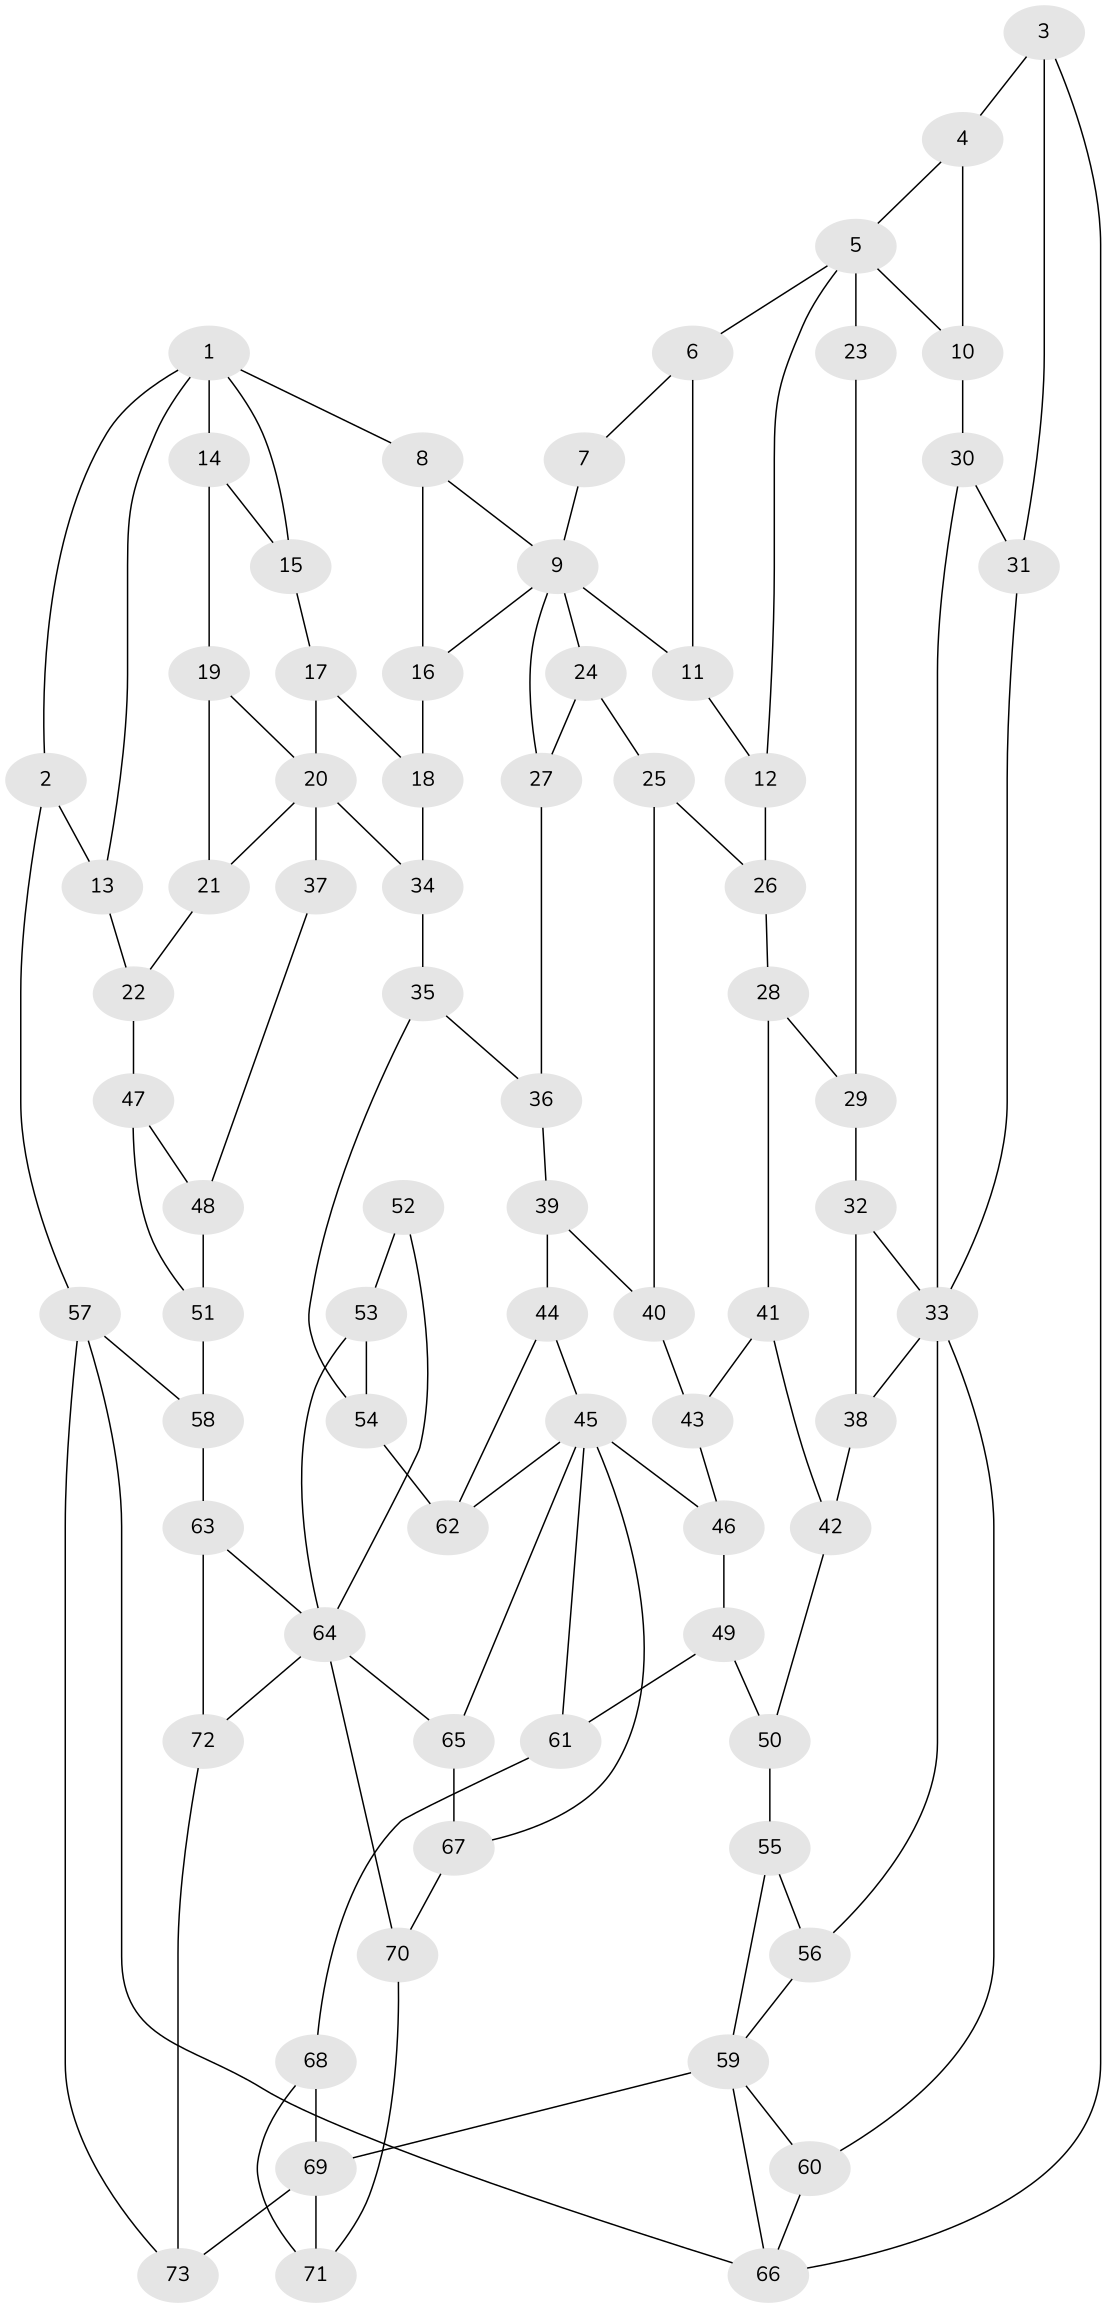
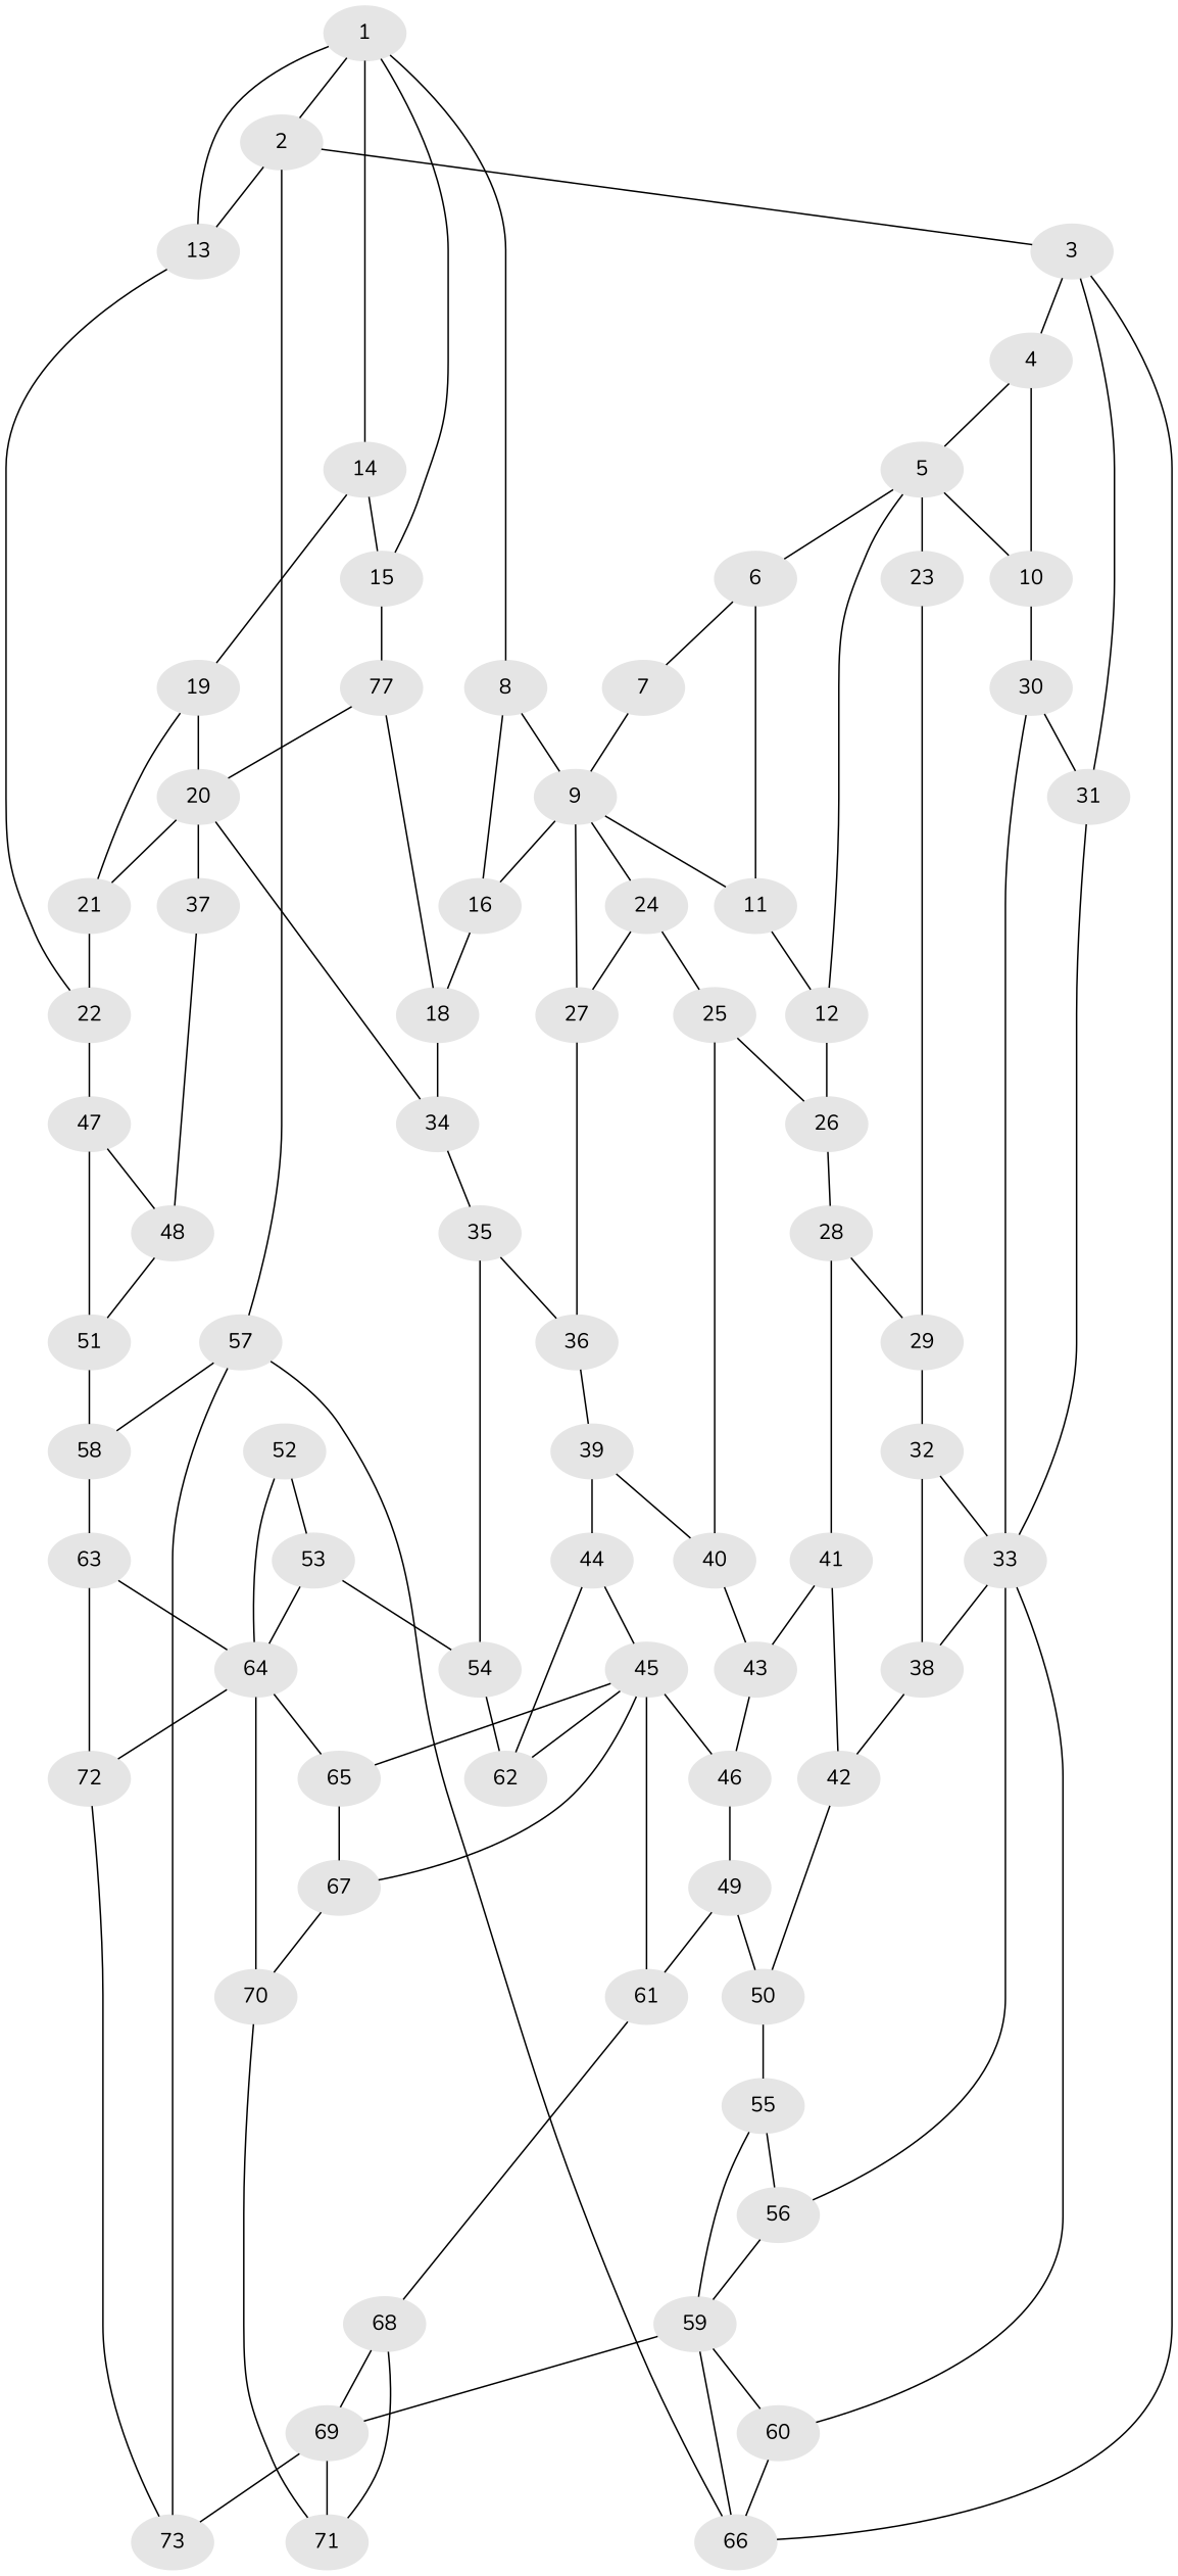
  graph {
    fontname=Nunito
    node [color=gray90 fontname=Nunito style=filled]
    edge [fontname=Nunito weight=1.0]
    1
    2
    8
    13
    14
    15
    3
    57
    9
    16
    22
    19
-   17
+   17 [label=77]
    4
    31
    66
    58
    73
    5
    10
    33
    6
    12
    23
    30
    7
    11
    26
    29
    24
    27
    18
    25
    36
    28
    47
    20
    21
    34
    37
    35
    48
    51
    32
    40
    43
    41
    39
    42
    38
    56
    60
    59
    54
    62
    44
    50
    45
    46
    55
    49
    61
    65
    67
    68
    70
    52
    53
    64
    63
    72
    69
    71
    1 -- 2
    1 -- 8
    1 -- 13
    1 -- 14
    1 -- 15
    2 -- 13
+   2 -- 3
    2 -- 57
    8 -- 9
    8 -- 16
    13 -- 22
    14 -- 15
    14 -- 19
    15 -- 17
    3 -- 4
    3 -- 31
    3 -- 66
    57 -- 66
    57 -- 58
    57 -- 73
    9 -- 16
    9 -- 11
    9 -- 24
    9 -- 27
    16 -- 18
    22 -- 47
    19 -- 20
    19 -- 21
    17 -- 18
    17 -- 20
    4 -- 5
    4 -- 10
    31 -- 33
    58 -- 63
    5 -- 10
    5 -- 6
    5 -- 12
    5 -- 23 [weight=2.0]
    10 -- 30
    33 -- 38
    33 -- 56
    33 -- 60
    6 -- 7
    6 -- 11
    12 -- 26
    23 -- 29
    30 -- 31
    30 -- 33
    7 -- 9
    11 -- 12
    26 -- 28
    29 -- 32
    24 -- 27
    24 -- 25
    27 -- 36
    18 -- 34
    25 -- 26
    25 -- 40
    36 -- 39
    28 -- 29
    28 -- 41
    47 -- 48
    47 -- 51
    20 -- 21
    20 -- 34
    20 -- 37 [weight=2.0]
    21 -- 22
    34 -- 35
    37 -- 48
    35 -- 36
    35 -- 54
    48 -- 51
    51 -- 58
    32 -- 33
    32 -- 38
    40 -- 43
    43 -- 46
    41 -- 43
    41 -- 42
    39 -- 40
    39 -- 44
    42 -- 50
    38 -- 42
    56 -- 59
    60 -- 66
    59 -- 66
    59 -- 60
    59 -- 69 [weight=2.0]
    54 -- 62
    44 -- 62
    44 -- 45
    50 -- 55
    45 -- 62
    45 -- 46
    45 -- 61
    45 -- 65
    45 -- 67
    46 -- 49
    55 -- 56
    55 -- 59
    49 -- 50
    49 -- 61
    61 -- 68
    65 -- 67
    67 -- 70
    68 -- 69
    68 -- 71
    70 -- 71
    52 -- 53
    52 -- 64
    53 -- 54
    53 -- 64
    64 -- 65
    64 -- 70
    64 -- 72
    63 -- 64
    63 -- 72
    72 -- 73
    69 -- 73
    69 -- 71
  }
